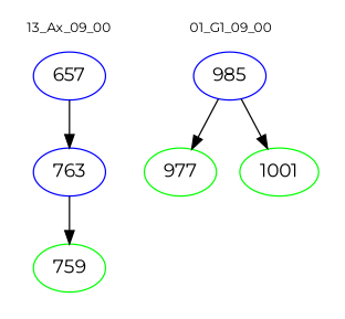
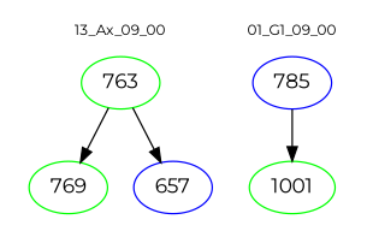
  digraph {
    fontname=Montserrat
    node [color=blue fontname=Montserrat]
    edge [color=black fontname=Montserrat]
-   n1 [label=763]
-   n2 [color=green label=759]
+   n1 [color=green label=763]
+   n2 [color=green label=769]
    n3 [label=657]
-   n4 [label=985]
-   n5 [color=green label=977]
+   n4 [label=785]
    n6 [color=green label=1001]
    subgraph cluster_1 {
      color=white
      fontsize=10
      label="13_Ax_09_00"
      n1
      n2
      n3
    }
    subgraph cluster_2 {
      color=white
      fontsize=10
      label="01_G1_09_00"
      n4
-     n5
      n6
    }
    n1 -> n2
-   n3 -> n1
-   n4 -> n5
+   n1 -> n3
    n4 -> n6
  }
